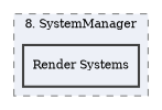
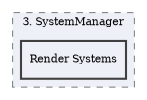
  digraph {
    compound=true
    fontname="DejaVu Serif"
    n1 [color=grey25 fillcolor="#edf0f7" fontname="DejaVu Serif" fontsize=10 label="Render Systems" shape=box style="filled,bold,"]
    subgraph cluster_1 {
      bgcolor="#edf0f7"
      fontsize=10
-     label="8. SystemManager"
+     label="3. SystemManager"
      pencolor=grey50
      style="filled,dashed,"
      n1
    }
  }
